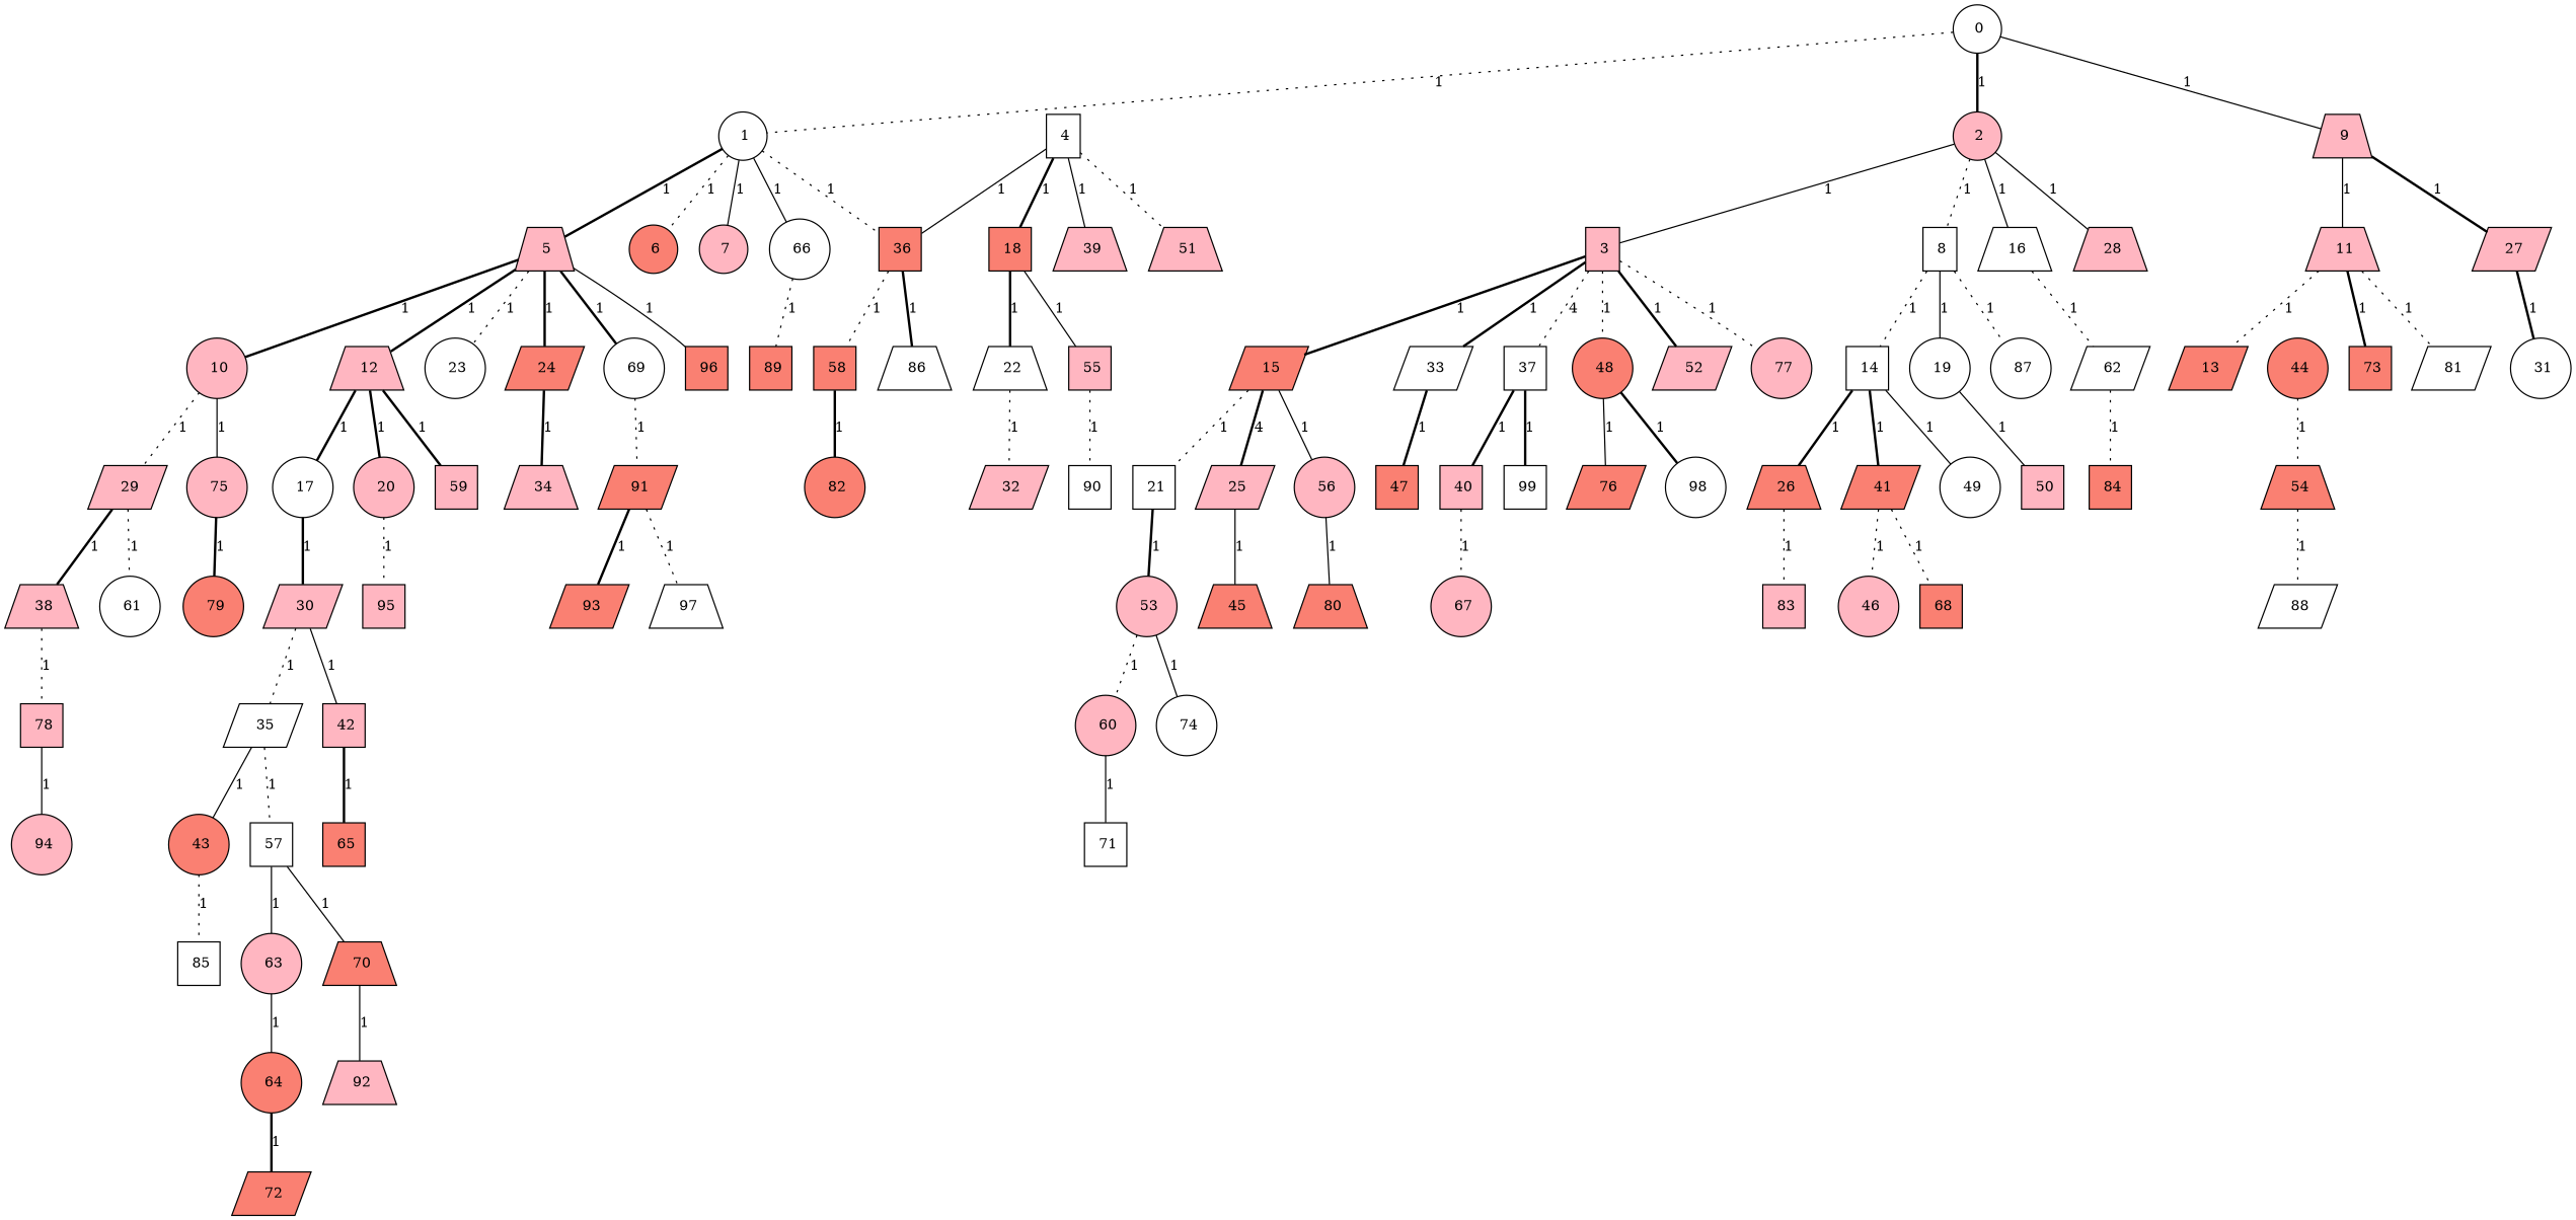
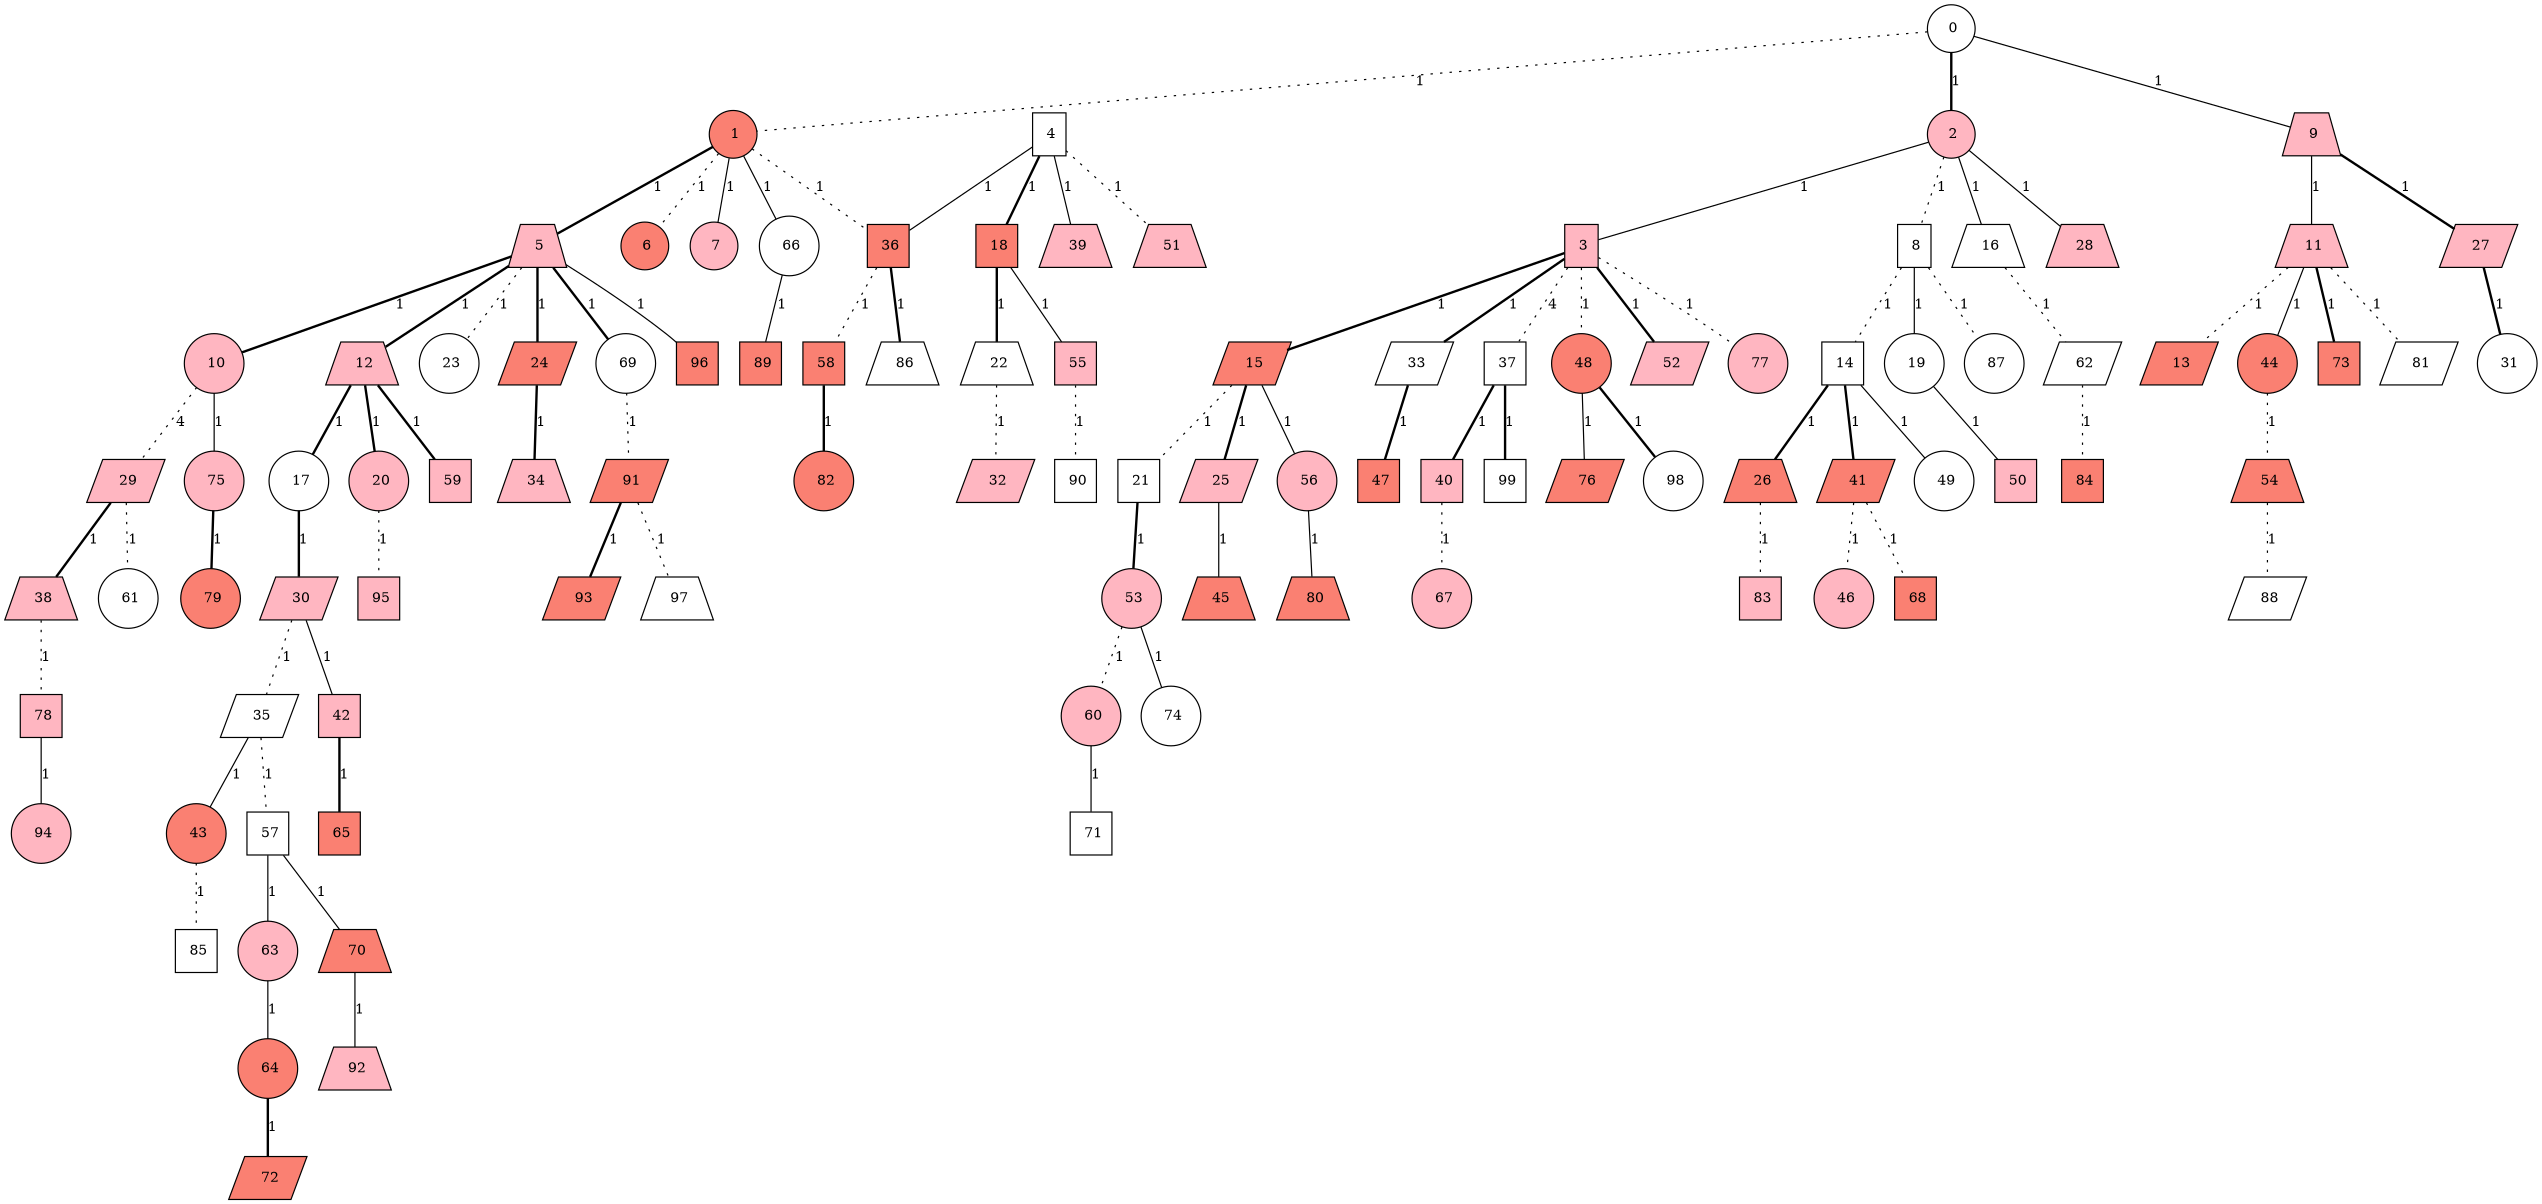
  graph {
    fixedsize="true;"
    node [color=black fillcolor=lightpink fontsize=12 hight=.12 shape=circle style=filled]
    edge [fontsize=12 style=dotted]
    n1 [fillcolor=white label=" 0" width=.12]
-   n2 [fillcolor=white label=" 1" width=.12]
+   n2 [fillcolor=salmon label=" 1" width=.12]
    n3 [label=" 2" width=.12]
    n4 [label=" 9" shape=trapezium width=.12]
    n5 [label=" 5" shape=trapezium width=.12]
    n6 [fillcolor=salmon label=" 6" width=.12]
    n7 [label=" 7" width=.12]
    n8 [fillcolor=white label=" 66" width=.12]
    n9 [fillcolor=salmon label=" 36" shape=box width=.12]
    n10 [label=" 3" shape=box width=.12]
    n11 [fillcolor=white label=" 8" shape=box width=.12]
    n12 [fillcolor=white label=" 16" shape=trapezium width=.12]
    n13 [label=" 28" shape=trapezium width=.12]
    n14 [label=" 11" shape=trapezium width=.12]
    n15 [label=" 27" shape=parallelogram width=.12]
    n16 [fillcolor=white label=" 4" shape=box width=.12]
    n17 [fillcolor=salmon label=" 18" shape=box width=.12]
    n18 [label=" 39" shape=trapezium width=.12]
    n19 [label=" 51" shape=trapezium width=.12]
    n20 [label=" 10" width=.12]
    n21 [label=" 12" shape=trapezium width=.12]
    n22 [fillcolor=white label=" 23" width=.12]
    n23 [fillcolor=salmon label=" 24" shape=parallelogram width=.12]
    n24 [fillcolor=white label=" 69" width=.12]
    n25 [fillcolor=salmon label=" 96" shape=box width=.12]
    n26 [fillcolor=salmon label=" 89" shape=box width=.12]
    n27 [fillcolor=salmon label=" 15" shape=parallelogram width=.12]
    n28 [fillcolor=white label=" 33" shape=parallelogram width=.12]
    n29 [fillcolor=white label=" 37" shape=box width=.12]
    n30 [fillcolor=salmon label=" 48" width=.12]
    n31 [label=" 52" shape=parallelogram width=.12]
    n32 [label=" 77" width=.12]
    n33 [fillcolor=white label=" 14" shape=box width=.12]
    n34 [fillcolor=white label=" 19" width=.12]
    n35 [fillcolor=white label=" 87" width=.12]
    n36 [fillcolor=white label=" 62" shape=parallelogram width=.12]
    n37 [fillcolor=white label=" 21" shape=box width=.12]
    n38 [label=" 25" shape=parallelogram width=.12]
    n39 [label=" 56" width=.12]
    n40 [fillcolor=salmon label=" 47" shape=box width=.12]
    n41 [label=" 40" shape=box width=.12]
    n42 [fillcolor=white label=" 99" shape=box width=.12]
    n43 [fillcolor=salmon label=" 76" shape=parallelogram width=.12]
    n44 [fillcolor=white label=" 98" width=.12]
    n45 [fillcolor=white label=" 22" shape=trapezium width=.12]
    n46 [label=" 55" shape=box width=.12]
    n47 [fillcolor=salmon label=" 58" shape=box width=.12]
    n48 [fillcolor=white label=" 86" shape=trapezium width=.12]
    n49 [label=" 29" shape=parallelogram width=.12]
    n50 [label=" 75" width=.12]
    n51 [fillcolor=white label=" 17" width=.12]
    n52 [label=" 20" width=.12]
    n53 [label=" 59" shape=box width=.12]
    n54 [label=" 34" shape=trapezium width=.12]
    n55 [fillcolor=salmon label=" 91" shape=parallelogram width=.12]
    n56 [fillcolor=salmon label=" 26" shape=trapezium width=.12]
    n57 [fillcolor=salmon label=" 41" shape=parallelogram width=.12]
    n58 [fillcolor=white label=" 49" width=.12]
    n59 [label=" 50" shape=box width=.12]
    n60 [fillcolor=salmon label=" 13" shape=parallelogram width=.12]
    n61 [fillcolor=salmon label=" 44" width=.12]
    n62 [fillcolor=salmon label=" 73" shape=box width=.12]
    n63 [fillcolor=white label=" 81" shape=parallelogram width=.12]
    n64 [fillcolor=white label=" 31" width=.12]
    n65 [label=" 38" shape=trapezium width=.12]
    n66 [fillcolor=white label=" 61" width=.12]
    n67 [fillcolor=salmon label=" 79" width=.12]
    n68 [fillcolor=salmon label=" 54" shape=trapezium width=.12]
    n69 [label=" 30" shape=parallelogram width=.12]
    n70 [label=" 95" shape=box width=.12]
    n71 [label=" 83" shape=box width=.12]
    n72 [label=" 46" width=.12]
    n73 [fillcolor=salmon label=" 68" shape=box width=.12]
    n74 [label=" 53" width=.12]
    n75 [fillcolor=salmon label=" 45" shape=trapezium width=.12]
    n76 [fillcolor=salmon label=" 80" shape=trapezium width=.12]
    n77 [fillcolor=salmon label=" 84" shape=box width=.12]
    n78 [fillcolor=white label=" 35" shape=parallelogram width=.12]
    n79 [label=" 42" shape=box width=.12]
    n80 [label=" 32" shape=parallelogram width=.12]
    n81 [fillcolor=white label=" 90" shape=box width=.12]
    n82 [label=" 60" width=.12]
    n83 [fillcolor=white label=" 74" width=.12]
    n84 [label=" 78" shape=box width=.12]
    n85 [fillcolor=salmon label=" 43" width=.12]
    n86 [fillcolor=white label=" 57" shape=box width=.12]
    n87 [fillcolor=salmon label=" 65" shape=box width=.12]
    n88 [fillcolor=white label=" 85" shape=box width=.12]
    n89 [label=" 63" width=.12]
    n90 [fillcolor=salmon label=" 70" shape=trapezium width=.12]
    n91 [fillcolor=salmon label=" 82" width=.12]
    n92 [label=" 67" width=.12]
    n93 [label=" 94" width=.12]
    n94 [fillcolor=white label=" 88" shape=parallelogram width=.12]
    n95 [fillcolor=white label=" 71" shape=box width=.12]
    n96 [fillcolor=salmon label=" 64" width=.12]
    n97 [label=" 92" shape=trapezium width=.12]
    n98 [fillcolor=salmon label=" 72" shape=parallelogram width=.12]
    n99 [fillcolor=salmon label=" 93" shape=parallelogram width=.12]
    n100 [fillcolor=white label=" 97" shape=trapezium width=.12]
    n1 -- n2 [label=1]
    n1 -- n3 [label=1 style=bold]
    n1 -- n4 [label=1 style=solid]
    n2 -- n5 [label=1 style=bold]
    n2 -- n6 [label=1]
    n2 -- n7 [label=1 style=solid]
    n2 -- n8 [label=1 style=solid]
    n2 -- n9 [label=1]
    n3 -- n10 [label=1 style=solid]
    n3 -- n11 [label=1]
    n3 -- n12 [label=1 style=solid]
    n3 -- n13 [label=1 style=solid]
    n4 -- n14 [label=1 style=solid]
    n4 -- n15 [label=1 style=bold]
    n5 -- n20 [label=1 style=bold]
    n5 -- n21 [label=1 style=bold]
    n5 -- n22 [label=1]
    n5 -- n23 [label=1 style=bold]
    n5 -- n24 [label=1 style=bold]
    n5 -- n25 [label=1 style=solid]
-   n8 -- n26 [label=1]
+   n8 -- n26 [label=1 style=solid]
    n9 -- n47 [label=1]
    n9 -- n48 [label=1 style=bold]
    n10 -- n27 [label=1 style=bold]
    n10 -- n28 [label=1 style=bold]
    n10 -- n29 [label=4]
    n10 -- n30 [label=1]
    n10 -- n31 [label=1 style=bold]
    n10 -- n32 [label=1]
    n11 -- n33 [label=1]
    n11 -- n34 [label=1 style=solid]
    n11 -- n35 [label=1]
    n12 -- n36 [label=1]
    n14 -- n60 [label=1]
+   n14 -- n61 [label=1 style=solid]
    n14 -- n62 [label=1 style=bold]
    n14 -- n63 [label=1]
    n15 -- n64 [label=1 style=bold]
    n16 -- n9 [label=1 style=solid]
    n16 -- n17 [label=1 style=bold]
    n16 -- n18 [label=1 style=solid]
    n16 -- n19 [label=1]
    n17 -- n45 [label=1 style=bold]
    n17 -- n46 [label=1 style=solid]
-   n20 -- n49 [label=1]
+   n20 -- n49 [label=4]
    n20 -- n50 [label=1 style=solid]
    n21 -- n51 [label=1 style=bold]
    n21 -- n52 [label=1 style=bold]
    n21 -- n53 [label=1 style=bold]
    n23 -- n54 [label=1 style=bold]
    n24 -- n55 [label=1]
    n27 -- n37 [label=1]
-   n27 -- n38 [label=4 style=bold]
+   n27 -- n38 [label=1 style=bold]
    n27 -- n39 [label=1 style=solid]
    n28 -- n40 [label=1 style=bold]
    n29 -- n41 [label=1 style=bold]
    n29 -- n42 [label=1 style=bold]
    n30 -- n43 [label=1 style=solid]
    n30 -- n44 [label=1 style=bold]
    n33 -- n56 [label=1 style=bold]
    n33 -- n57 [label=1 style=bold]
    n33 -- n58 [label=1 style=solid]
    n34 -- n59 [label=1 style=solid]
    n36 -- n77 [label=1]
    n37 -- n74 [label=1 style=bold]
    n38 -- n75 [label=1 style=solid]
    n39 -- n76 [label=1 style=solid]
    n41 -- n92 [label=1]
    n45 -- n80 [label=1]
    n46 -- n81 [label=1]
    n47 -- n91 [label=1 style=bold]
    n49 -- n65 [label=1 style=bold]
    n49 -- n66 [label=1]
    n50 -- n67 [label=1 style=bold]
    n51 -- n69 [label=1 style=bold]
    n52 -- n70 [label=1]
    n55 -- n99 [label=1 style=bold]
    n55 -- n100 [label=1]
    n56 -- n71 [label=1]
    n57 -- n72 [label=1]
    n57 -- n73 [label=1]
    n61 -- n68 [label=1]
    n65 -- n84 [label=1]
    n68 -- n94 [label=1]
    n69 -- n78 [label=1]
    n69 -- n79 [label=1 style=solid]
    n74 -- n82 [label=1]
    n74 -- n83 [label=1 style=solid]
    n78 -- n85 [label=1 style=solid]
    n78 -- n86 [label=1]
    n79 -- n87 [label=1 style=bold]
    n82 -- n95 [label=1 style=solid]
    n84 -- n93 [label=1 style=solid]
    n85 -- n88 [label=1]
    n86 -- n89 [label=1 style=solid]
    n86 -- n90 [label=1 style=solid]
    n89 -- n96 [label=1 style=solid]
    n90 -- n97 [label=1 style=solid]
    n96 -- n98 [label=1 style=bold]
  }
